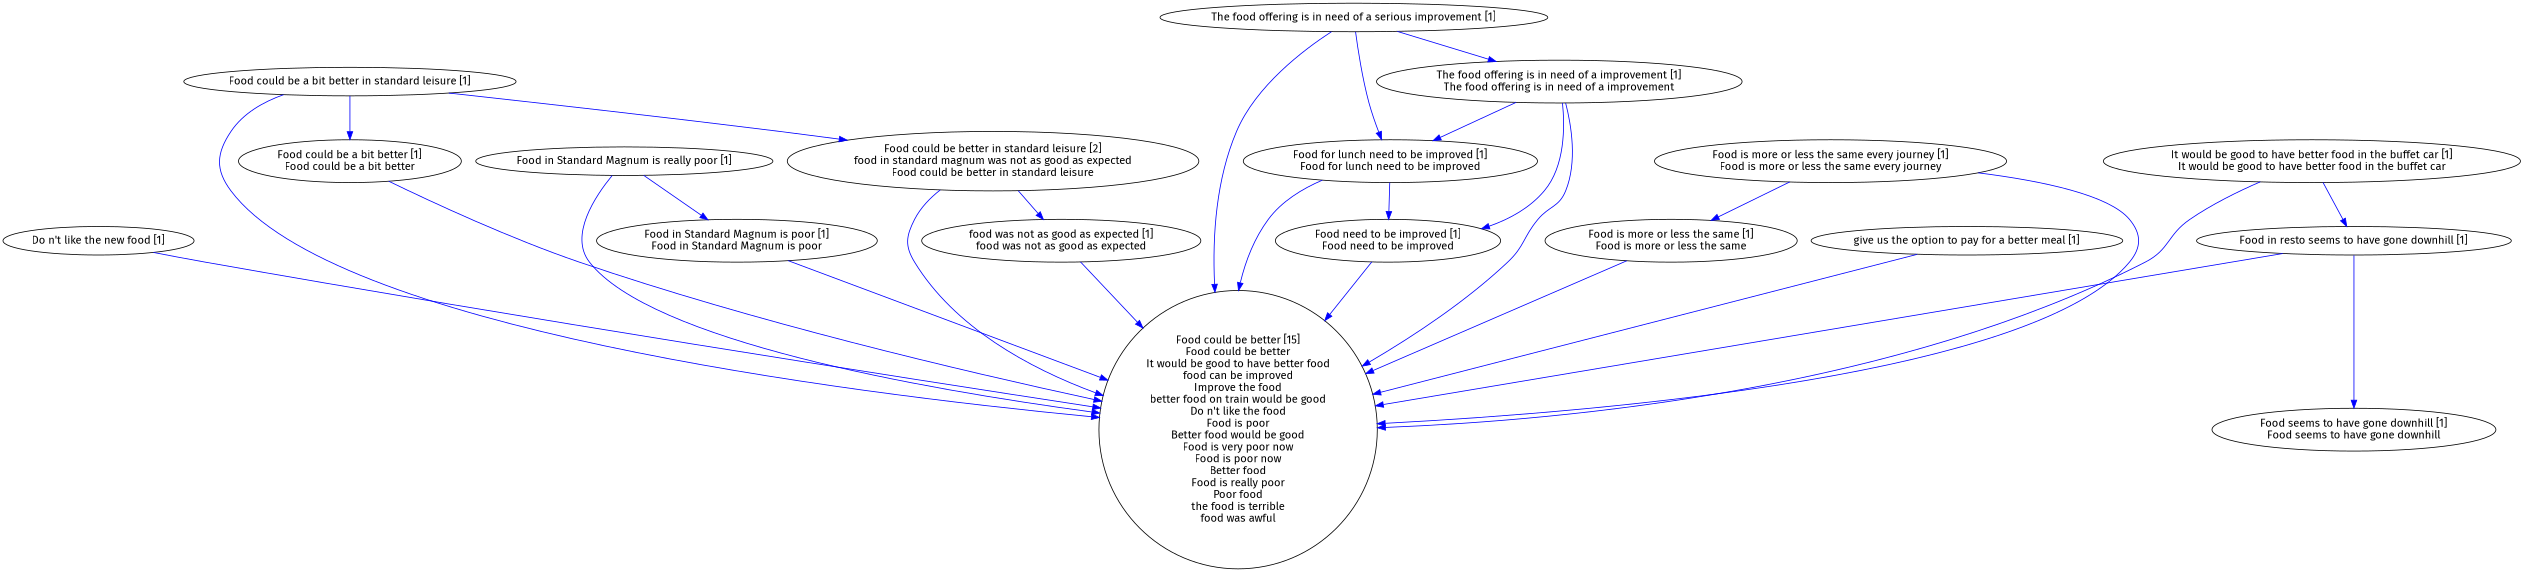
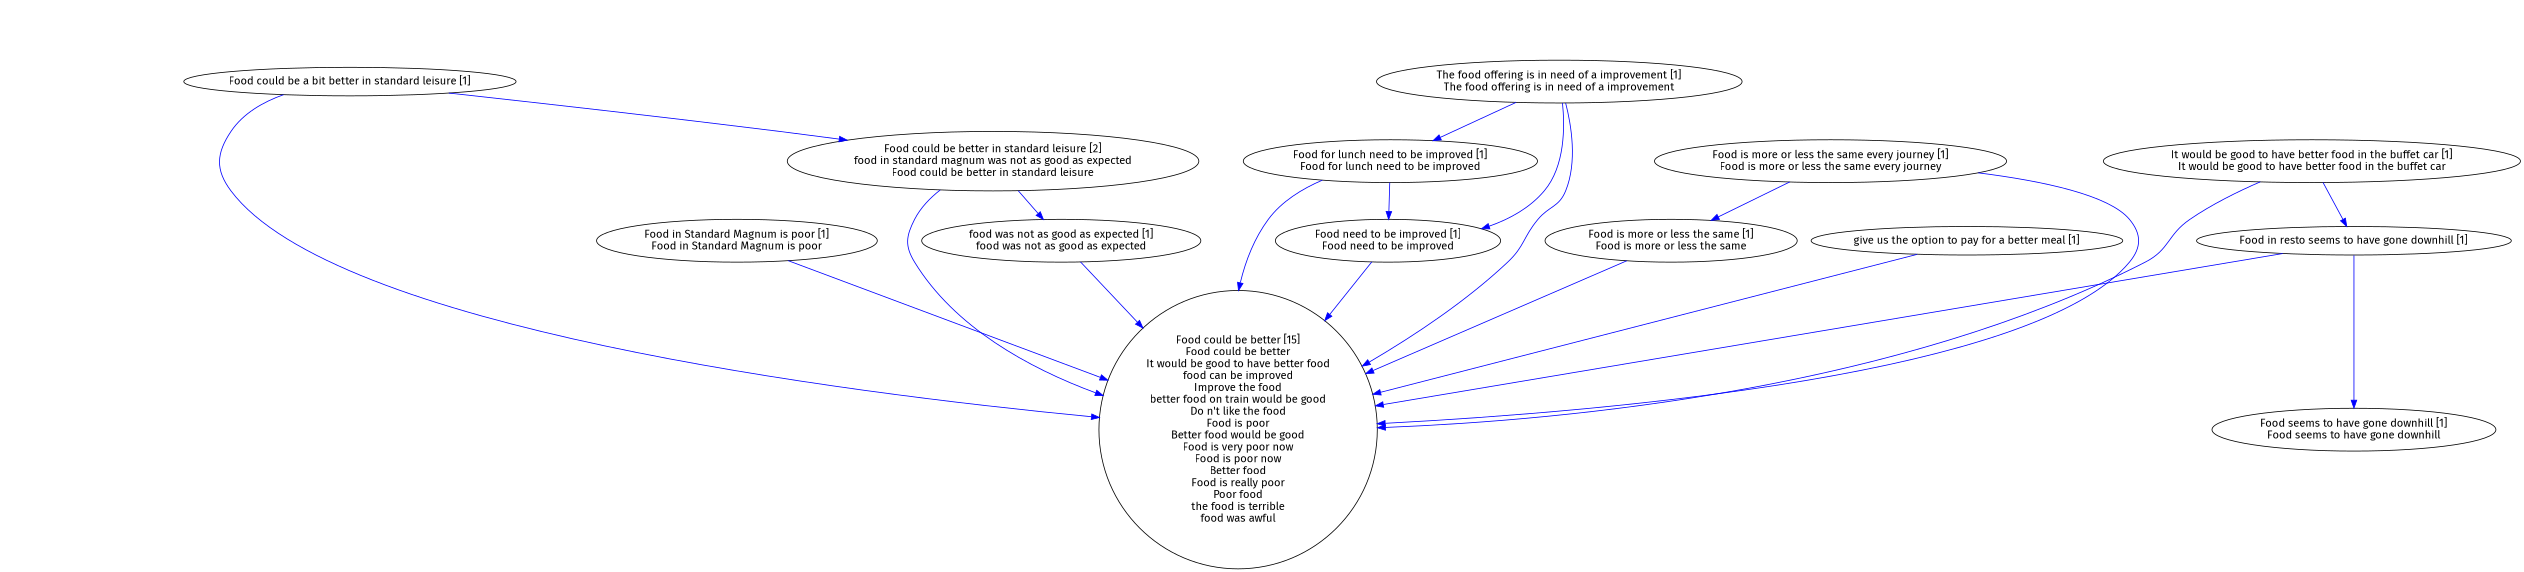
  digraph {
    fontname="Fira Sans"
    node [fontname="Fira Sans"]
    edge [color=blue fontname="Fira Sans"]
    "Food could be better in standard leisure [2]\nfood in standard magnum was not as good as expected\nFood could be better in standard leisure"
    "Food could be better [15]\nFood could be better\nIt would be good to have better food\nfood can be improved\nImprove the food\nbetter food on train would be good\nDo n't like the food\nFood is poor\nBetter food would be good\nFood is very poor now\nFood is poor now\nBetter food\nFood is really poor\nPoor food\nthe food is terrible\nfood was awful"
    "food was not as good as expected [1]\nfood was not as good as expected"
-   "Do n't like the new food [1]"
    "Food could be a bit better in standard leisure [1]"
-   "Food could be a bit better [1]\nFood could be a bit better"
    "Food for lunch need to be improved [1]\nFood for lunch need to be improved"
    "Food need to be improved [1]\nFood need to be improved"
-   "Food in Standard Magnum is really poor [1]"
    "Food in Standard Magnum is poor [1]\nFood in Standard Magnum is poor"
    "Food in resto seems to have gone downhill [1]"
    "Food seems to have gone downhill [1]\nFood seems to have gone downhill"
    "Food is more or less the same every journey [1]\nFood is more or less the same every journey"
    "Food is more or less the same [1]\nFood is more or less the same"
    "It would be good to have better food in the buffet car [1]\nIt would be good to have better food in the buffet car"
-   "The food offering is in need of a serious improvement [1]"
    "The food offering is in need of a improvement [1]\nThe food offering is in need of a improvement"
    "give us the option to pay for a better meal [1]"
    "Food could be better in standard leisure [2]\nfood in standard magnum was not as good as expected\nFood could be better in standard leisure" -> "Food could be better [15]\nFood could be better\nIt would be good to have better food\nfood can be improved\nImprove the food\nbetter food on train would be good\nDo n't like the food\nFood is poor\nBetter food would be good\nFood is very poor now\nFood is poor now\nBetter food\nFood is really poor\nPoor food\nthe food is terrible\nfood was awful"
    "Food could be better in standard leisure [2]\nfood in standard magnum was not as good as expected\nFood could be better in standard leisure" -> "food was not as good as expected [1]\nfood was not as good as expected"
    "food was not as good as expected [1]\nfood was not as good as expected" -> "Food could be better [15]\nFood could be better\nIt would be good to have better food\nfood can be improved\nImprove the food\nbetter food on train would be good\nDo n't like the food\nFood is poor\nBetter food would be good\nFood is very poor now\nFood is poor now\nBetter food\nFood is really poor\nPoor food\nthe food is terrible\nfood was awful"
-   "Do n't like the new food [1]" -> "Food could be better [15]\nFood could be better\nIt would be good to have better food\nfood can be improved\nImprove the food\nbetter food on train would be good\nDo n't like the food\nFood is poor\nBetter food would be good\nFood is very poor now\nFood is poor now\nBetter food\nFood is really poor\nPoor food\nthe food is terrible\nfood was awful"
    "Food could be a bit better in standard leisure [1]" -> "Food could be better in standard leisure [2]\nfood in standard magnum was not as good as expected\nFood could be better in standard leisure"
    "Food could be a bit better in standard leisure [1]" -> "Food could be better [15]\nFood could be better\nIt would be good to have better food\nfood can be improved\nImprove the food\nbetter food on train would be good\nDo n't like the food\nFood is poor\nBetter food would be good\nFood is very poor now\nFood is poor now\nBetter food\nFood is really poor\nPoor food\nthe food is terrible\nfood was awful"
-   "Food could be a bit better in standard leisure [1]" -> "Food could be a bit better [1]\nFood could be a bit better"
-   "Food could be a bit better [1]\nFood could be a bit better" -> "Food could be better [15]\nFood could be better\nIt would be good to have better food\nfood can be improved\nImprove the food\nbetter food on train would be good\nDo n't like the food\nFood is poor\nBetter food would be good\nFood is very poor now\nFood is poor now\nBetter food\nFood is really poor\nPoor food\nthe food is terrible\nfood was awful"
    "Food for lunch need to be improved [1]\nFood for lunch need to be improved" -> "Food could be better [15]\nFood could be better\nIt would be good to have better food\nfood can be improved\nImprove the food\nbetter food on train would be good\nDo n't like the food\nFood is poor\nBetter food would be good\nFood is very poor now\nFood is poor now\nBetter food\nFood is really poor\nPoor food\nthe food is terrible\nfood was awful"
    "Food for lunch need to be improved [1]\nFood for lunch need to be improved" -> "Food need to be improved [1]\nFood need to be improved"
    "Food need to be improved [1]\nFood need to be improved" -> "Food could be better [15]\nFood could be better\nIt would be good to have better food\nfood can be improved\nImprove the food\nbetter food on train would be good\nDo n't like the food\nFood is poor\nBetter food would be good\nFood is very poor now\nFood is poor now\nBetter food\nFood is really poor\nPoor food\nthe food is terrible\nfood was awful"
-   "Food in Standard Magnum is really poor [1]" -> "Food could be better [15]\nFood could be better\nIt would be good to have better food\nfood can be improved\nImprove the food\nbetter food on train would be good\nDo n't like the food\nFood is poor\nBetter food would be good\nFood is very poor now\nFood is poor now\nBetter food\nFood is really poor\nPoor food\nthe food is terrible\nfood was awful"
-   "Food in Standard Magnum is really poor [1]" -> "Food in Standard Magnum is poor [1]\nFood in Standard Magnum is poor"
    "Food in Standard Magnum is poor [1]\nFood in Standard Magnum is poor" -> "Food could be better [15]\nFood could be better\nIt would be good to have better food\nfood can be improved\nImprove the food\nbetter food on train would be good\nDo n't like the food\nFood is poor\nBetter food would be good\nFood is very poor now\nFood is poor now\nBetter food\nFood is really poor\nPoor food\nthe food is terrible\nfood was awful"
    "Food in resto seems to have gone downhill [1]" -> "Food could be better [15]\nFood could be better\nIt would be good to have better food\nfood can be improved\nImprove the food\nbetter food on train would be good\nDo n't like the food\nFood is poor\nBetter food would be good\nFood is very poor now\nFood is poor now\nBetter food\nFood is really poor\nPoor food\nthe food is terrible\nfood was awful"
    "Food in resto seems to have gone downhill [1]" -> "Food seems to have gone downhill [1]\nFood seems to have gone downhill"
    "Food is more or less the same every journey [1]\nFood is more or less the same every journey" -> "Food could be better [15]\nFood could be better\nIt would be good to have better food\nfood can be improved\nImprove the food\nbetter food on train would be good\nDo n't like the food\nFood is poor\nBetter food would be good\nFood is very poor now\nFood is poor now\nBetter food\nFood is really poor\nPoor food\nthe food is terrible\nfood was awful"
    "Food is more or less the same every journey [1]\nFood is more or less the same every journey" -> "Food is more or less the same [1]\nFood is more or less the same"
    "Food is more or less the same [1]\nFood is more or less the same" -> "Food could be better [15]\nFood could be better\nIt would be good to have better food\nfood can be improved\nImprove the food\nbetter food on train would be good\nDo n't like the food\nFood is poor\nBetter food would be good\nFood is very poor now\nFood is poor now\nBetter food\nFood is really poor\nPoor food\nthe food is terrible\nfood was awful"
    "It would be good to have better food in the buffet car [1]\nIt would be good to have better food in the buffet car" -> "Food could be better [15]\nFood could be better\nIt would be good to have better food\nfood can be improved\nImprove the food\nbetter food on train would be good\nDo n't like the food\nFood is poor\nBetter food would be good\nFood is very poor now\nFood is poor now\nBetter food\nFood is really poor\nPoor food\nthe food is terrible\nfood was awful"
    "It would be good to have better food in the buffet car [1]\nIt would be good to have better food in the buffet car" -> "Food in resto seems to have gone downhill [1]"
-   "The food offering is in need of a serious improvement [1]" -> "Food could be better [15]\nFood could be better\nIt would be good to have better food\nfood can be improved\nImprove the food\nbetter food on train would be good\nDo n't like the food\nFood is poor\nBetter food would be good\nFood is very poor now\nFood is poor now\nBetter food\nFood is really poor\nPoor food\nthe food is terrible\nfood was awful"
-   "The food offering is in need of a serious improvement [1]" -> "Food for lunch need to be improved [1]\nFood for lunch need to be improved"
-   "The food offering is in need of a serious improvement [1]" -> "The food offering is in need of a improvement [1]\nThe food offering is in need of a improvement"
    "The food offering is in need of a improvement [1]\nThe food offering is in need of a improvement" -> "Food could be better [15]\nFood could be better\nIt would be good to have better food\nfood can be improved\nImprove the food\nbetter food on train would be good\nDo n't like the food\nFood is poor\nBetter food would be good\nFood is very poor now\nFood is poor now\nBetter food\nFood is really poor\nPoor food\nthe food is terrible\nfood was awful"
    "The food offering is in need of a improvement [1]\nThe food offering is in need of a improvement" -> "Food for lunch need to be improved [1]\nFood for lunch need to be improved"
    "The food offering is in need of a improvement [1]\nThe food offering is in need of a improvement" -> "Food need to be improved [1]\nFood need to be improved"
    "give us the option to pay for a better meal [1]" -> "Food could be better [15]\nFood could be better\nIt would be good to have better food\nfood can be improved\nImprove the food\nbetter food on train would be good\nDo n't like the food\nFood is poor\nBetter food would be good\nFood is very poor now\nFood is poor now\nBetter food\nFood is really poor\nPoor food\nthe food is terrible\nfood was awful"
  }
